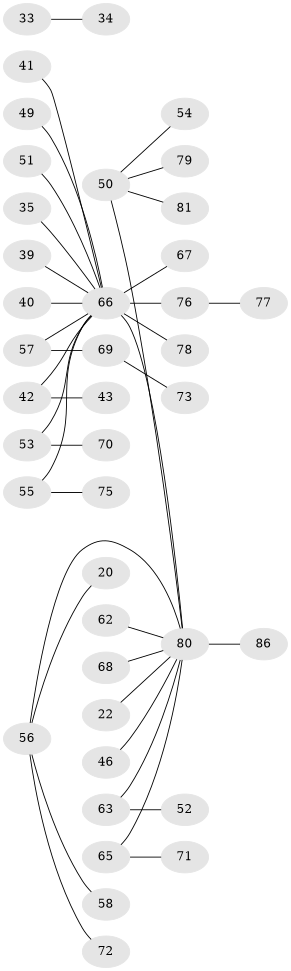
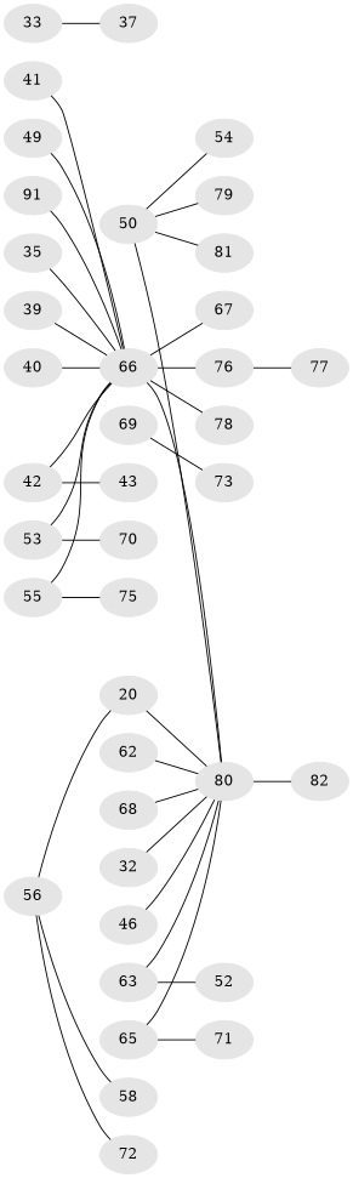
  graph {
    rankdir=LR
    node [color=gray90 style=filled]
-   32 [super="+20+26" label=22]
+   32 [super="+20+26"]
    80 [super="+21+47+61+13"]
-   82 [label=86]
+   82
    33 [super="+30"]
-   37 [label=34]
+   37
    50 [super="+45"]
    54
    79
    81
    66 [super="+48+64+29+31+36"]
    67
    76
    78
    35
    39
    40
    41 [super="+28"]
    42
    43
    46
    49
-   51
+   51 [label=91]
    53
    70
    56 [super="+27+44+55"]
    58
    n27 [label=20]
    72
-   57
    69
    73
    n32 [label=55]
    75
    62
    63
    52
    65
    71
    77
    68
    32 -- 80
    80 -- 82
    33 -- 37
    50 -- 80
    50 -- 54
    50 -- 79
    50 -- 81
    66 -- 80
    66 -- 67
    66 -- 76
    66 -- 78
    76 -- 77
    35 -- 66
    39 -- 66
    40 -- 66
    41 -- 66
    42 -- 66
    42 -- 43
    46 -- 80
    49 -- 66
    51 -- 66
    53 -- 66
    53 -- 70
-   56 -- 80
+   n27 -- 80
    56 -- 58
    56 -- n27
    56 -- 72
-   57 -- 66
-   57 -- 69
    69 -- 73
    n32 -- 66
    n32 -- 75
    62 -- 80
    63 -- 80
    63 -- 52
    65 -- 80
    65 -- 71
    68 -- 80
  }
